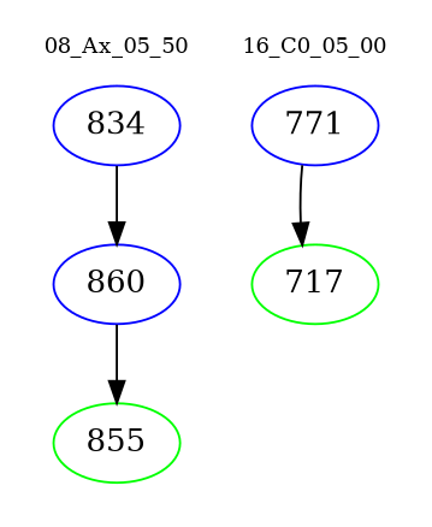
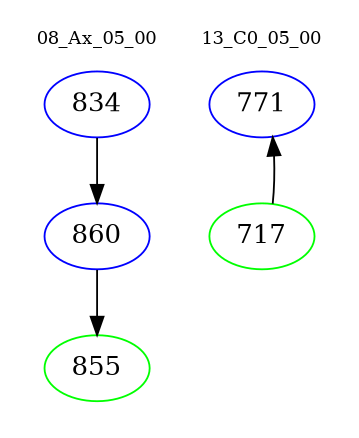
  digraph {
    node [color=blue]
    edge [color=black]
    n1 [label=834]
    n2 [label=860]
    n3 [color=green label=855]
    n4 [label=771]
    n5 [color=green label=717]
    subgraph cluster_1 {
      color=white
      fontsize=10
-     label="08_Ax_05_50"
+     label="08_Ax_05_00"
      n1
      n2
      n3
    }
    subgraph cluster_2 {
      color=white
      fontsize=10
-     label="16_C0_05_00"
+     label="13_C0_05_00"
      n4
      n5
    }
    n1 -> n2
    n2 -> n3
-   n4 -> n5
+   n5 -> n4
  }
